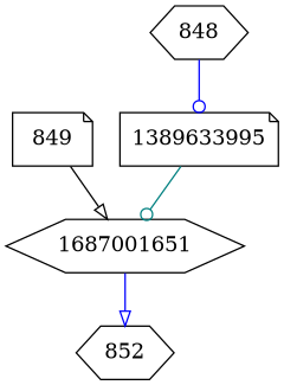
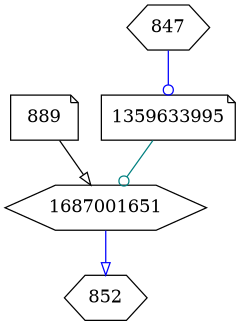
  strict digraph {
    node [shape=hexagon]
    edge [arrowhead=odot color=blue]
-   1359633995 [shape=note label=1389633995]
+   1359633995 [shape=note]
    1687001651
    852
-   847 [label=848]
-   849 [shape=note]
+   847
+   849 [shape=note label=889]
    1359633995 -> 1687001651 [color=teal]
    1687001651 -> 852 [arrowhead=onormal]
    847 -> 1359633995
    849 -> 1687001651 [arrowhead=onormal color=black]
  }
